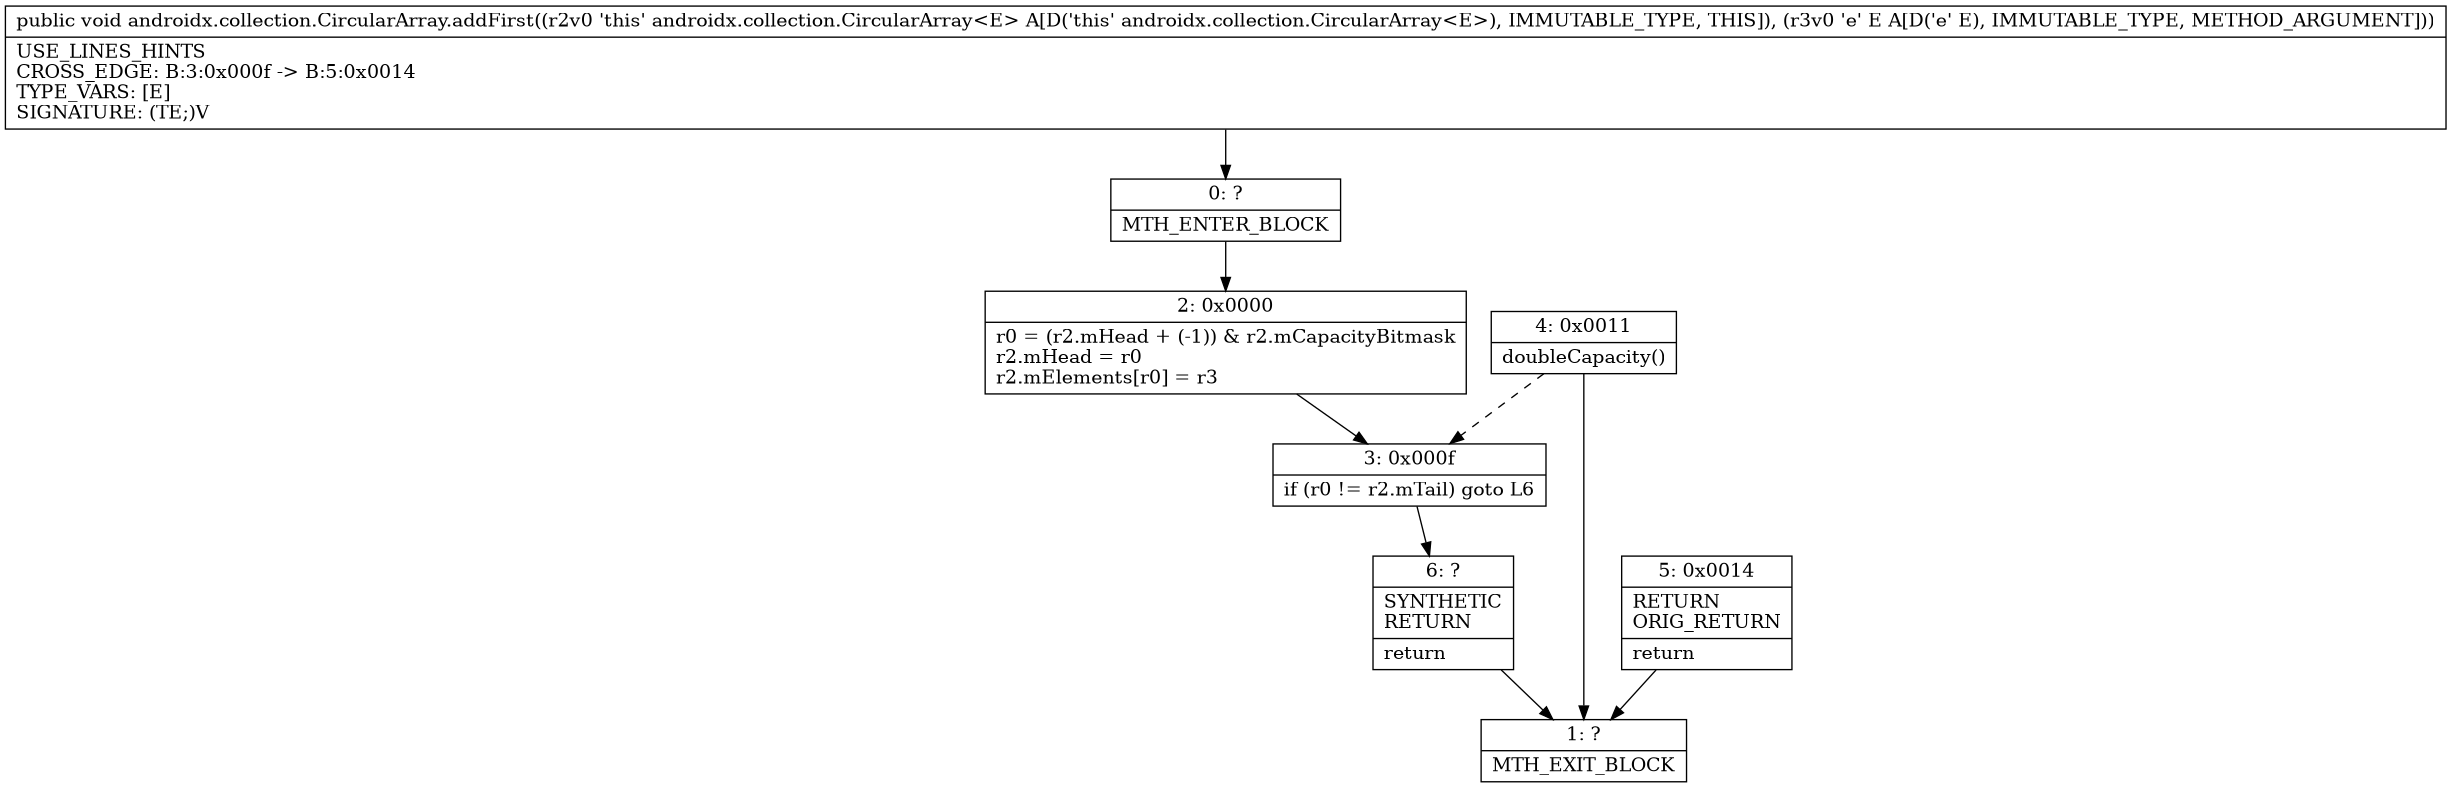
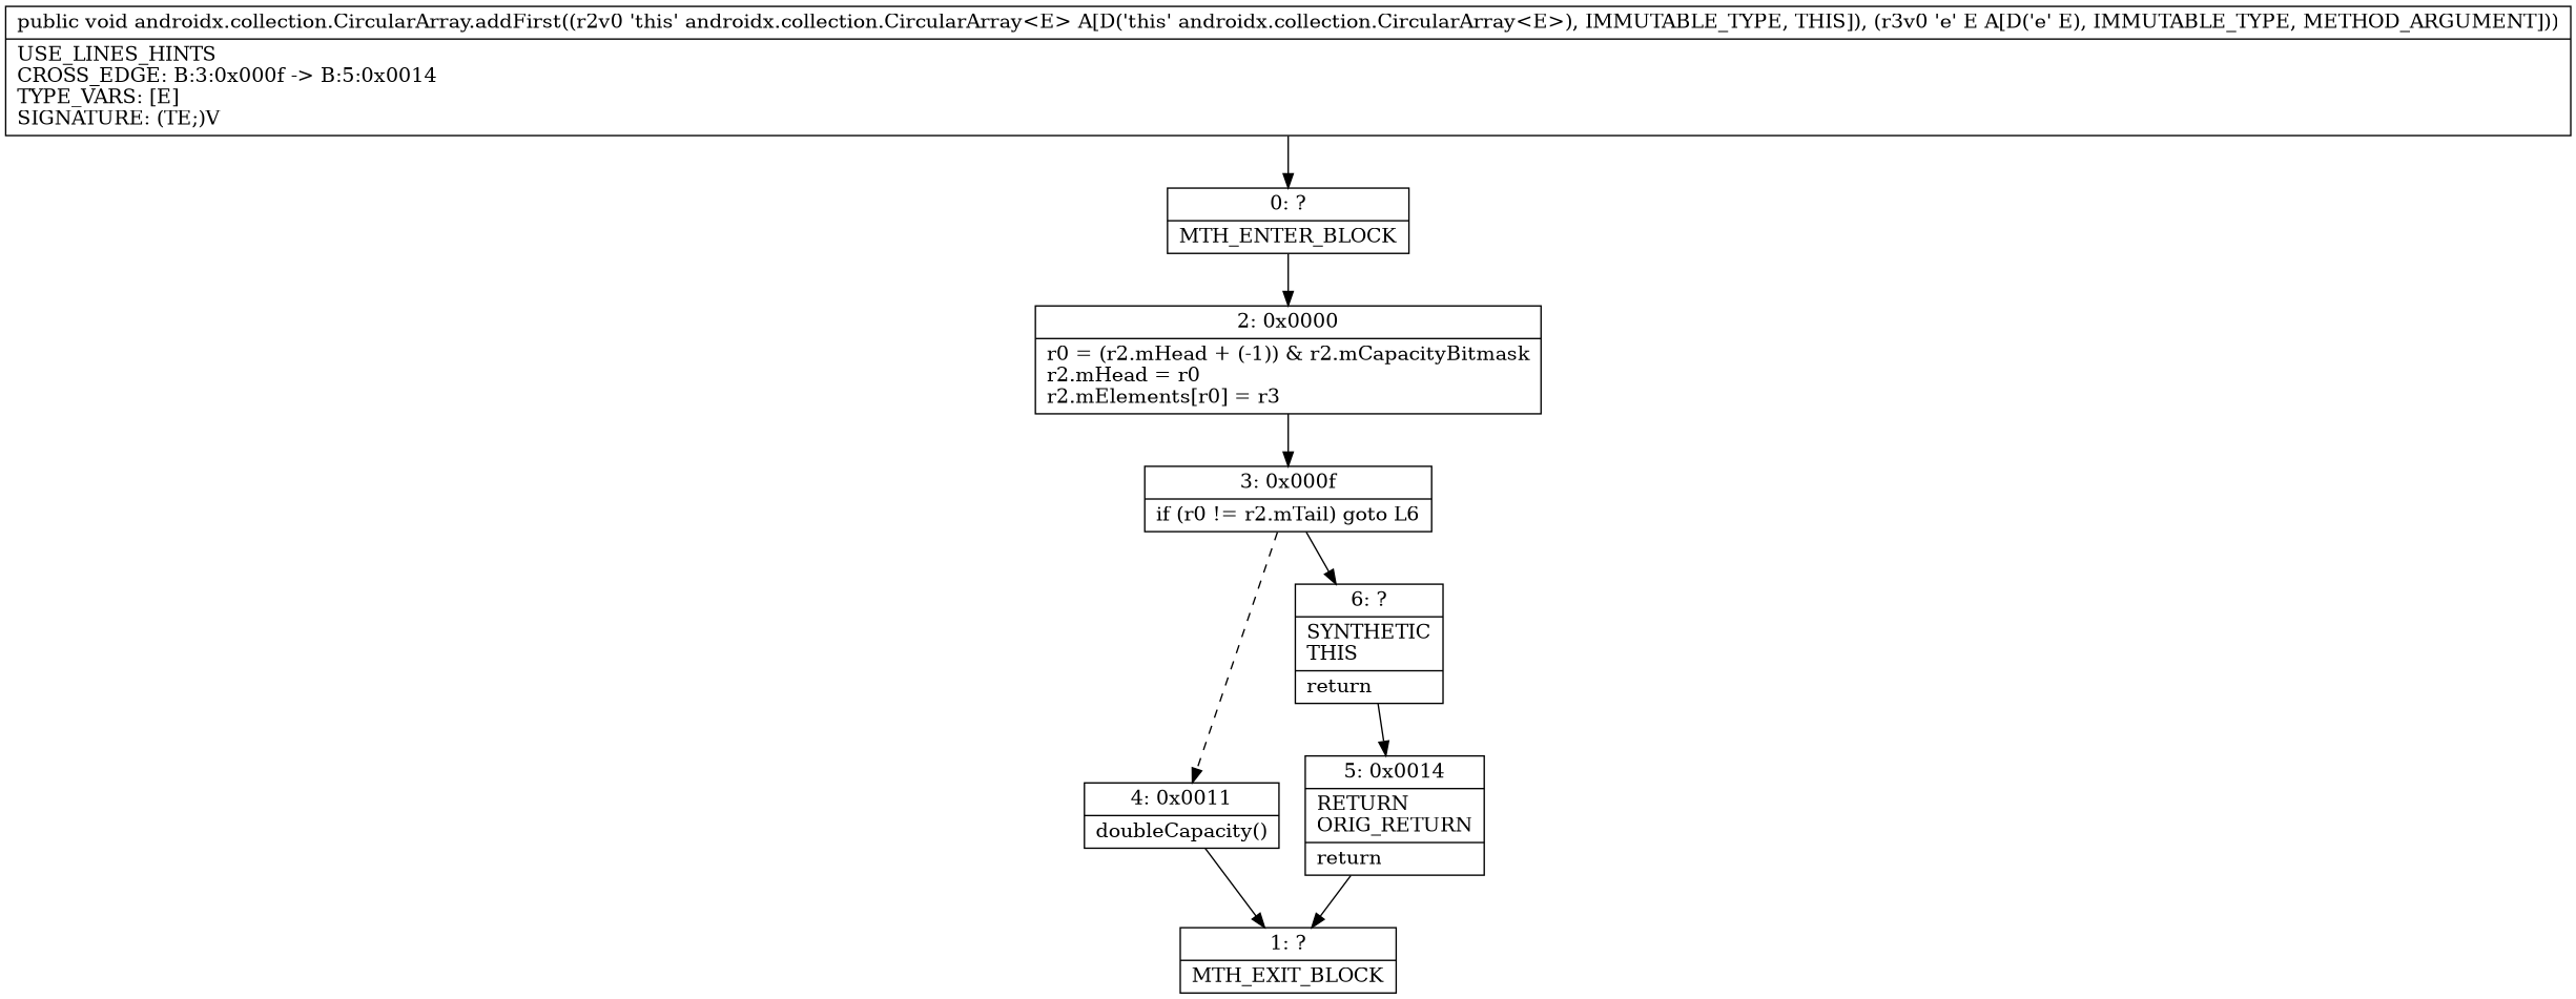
  digraph {
    node [shape=record]
    n1 [label="{0\:\ ?|MTH_ENTER_BLOCK\l}"]
    n2 [label="{2\:\ 0x0000|r0 = (r2.mHead + (\-1)) & r2.mCapacityBitmask\lr2.mHead = r0\lr2.mElements[r0] = r3\l}"]
    n3 [label="{3\:\ 0x000f|if (r0 != r2.mTail) goto L6\l}"]
    n4 [label="{4\:\ 0x0011|doubleCapacity()\l}"]
-   n5 [label="{6\:\ ?|SYNTHETIC\lRETURN\l|return\l}"]
+   n5 [label="{6\:\ ?|SYNTHETIC\lTHIS\l|return\l}"]
    n6 [label="{1\:\ ?|MTH_EXIT_BLOCK\l}"]
    n7 [label="{5\:\ 0x0014|RETURN\lORIG_RETURN\l|return\l}"]
    n8 [label="{public void androidx.collection.CircularArray.addFirst((r2v0 'this' androidx.collection.CircularArray\<E\> A[D('this' androidx.collection.CircularArray\<E\>), IMMUTABLE_TYPE, THIS]), (r3v0 'e' E A[D('e' E), IMMUTABLE_TYPE, METHOD_ARGUMENT]))  | USE_LINES_HINTS\lCROSS_EDGE: B:3:0x000f \-\> B:5:0x0014\lTYPE_VARS: [E]\lSIGNATURE: (TE;)V\l}"]
    n1 -> n2
    n2 -> n3
-   n4 -> n3 [style=dashed]
+   n3 -> n4 [style=dashed]
    n3 -> n5
    n4 -> n6
-   n5 -> n6
+   n5 -> n7
    n7 -> n6
    n8 -> n1
  }
